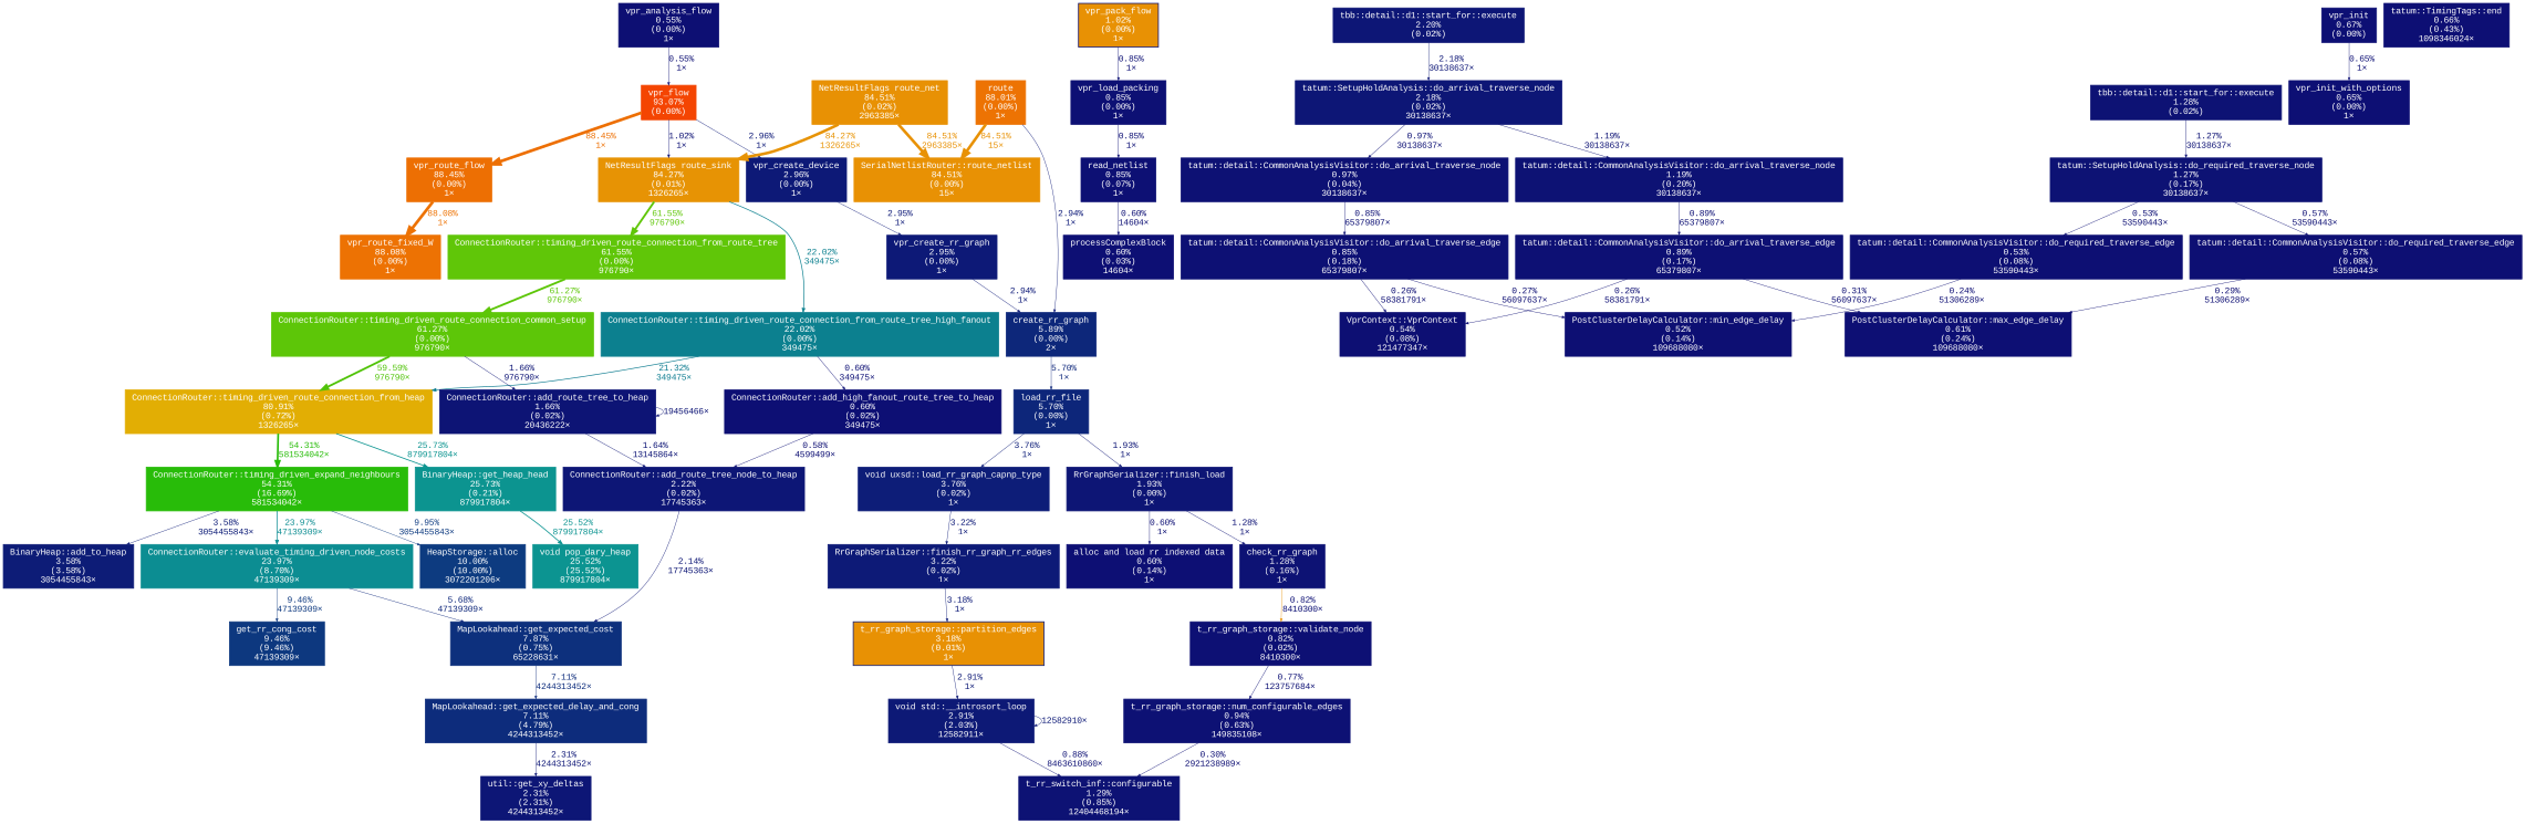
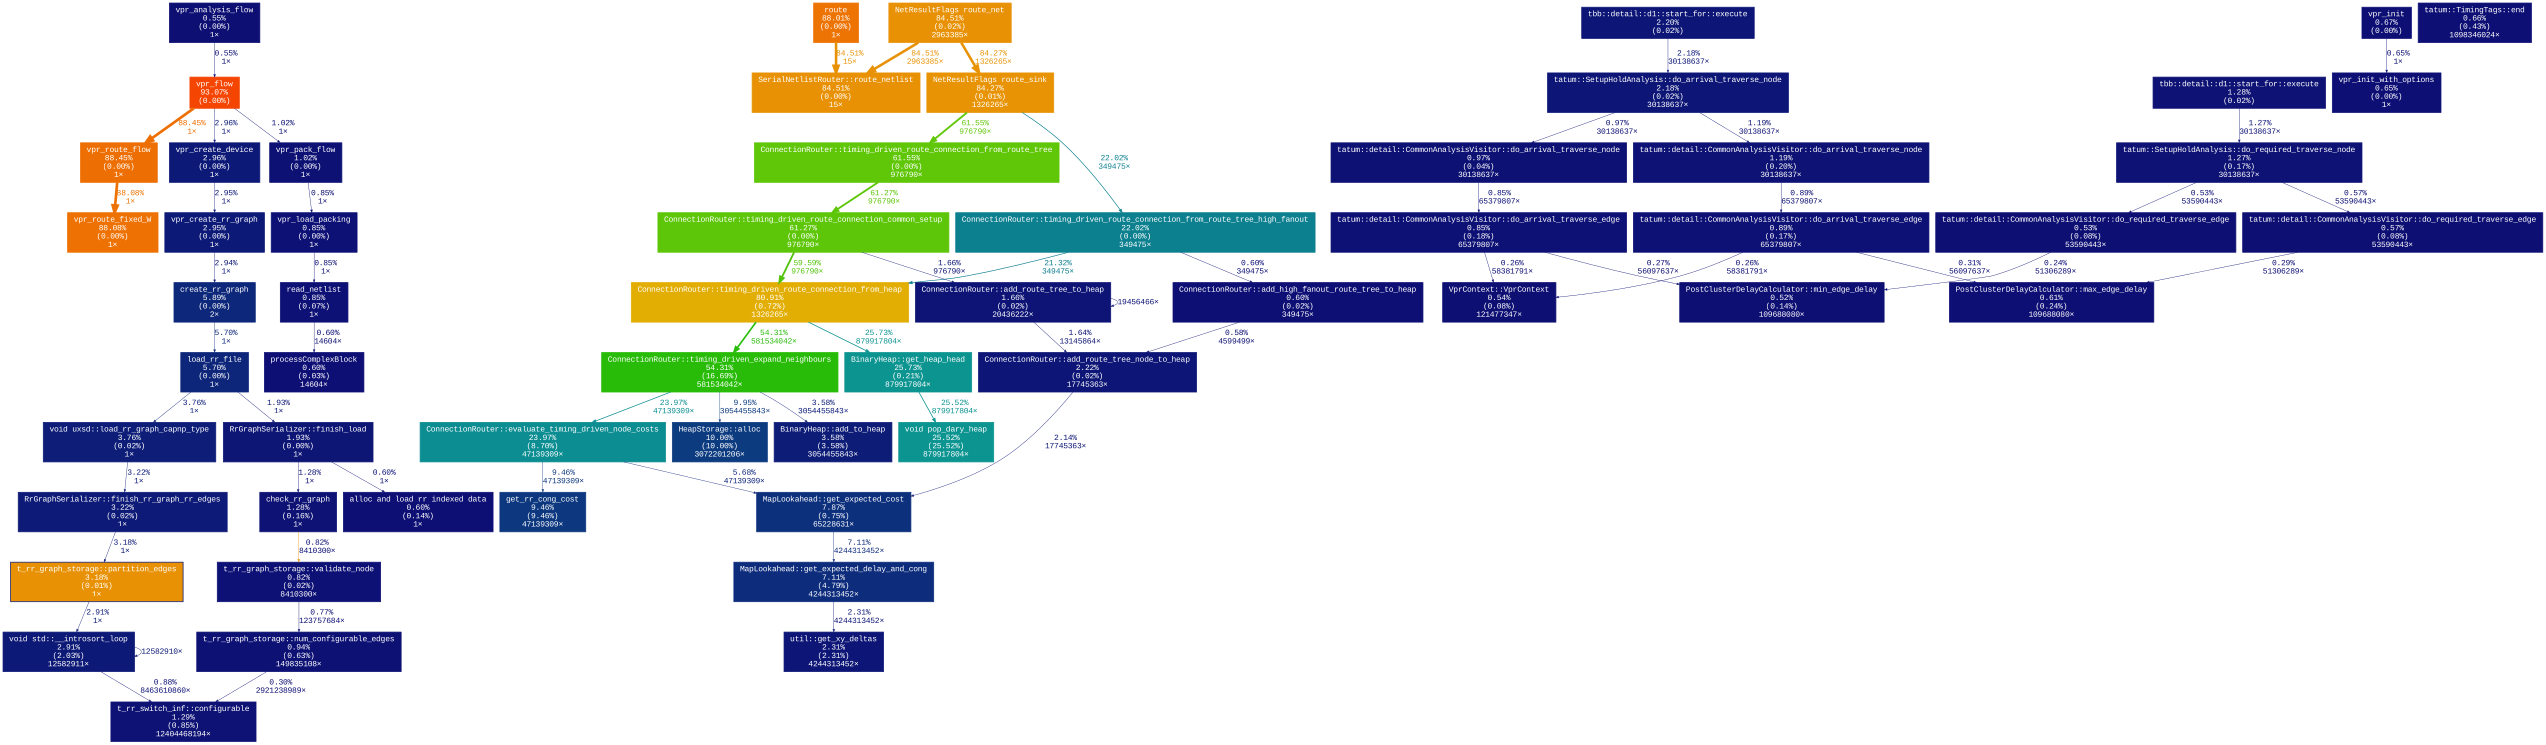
  digraph {
    fontname="Liberation Mono"
    nodesep=0.125
    ranksep=0.25
    node [color="#0d0f74" fontcolor="#ffffff" fontname="Liberation Mono" fontsize=10.00 shape=box style=filled]
    edge [arrowsize=0.35 color="#0d0e73" fontcolor="#0d1074" fontname="Liberation Mono" fontsize=10.00 labeldistance=0.50 penwidth=0.50]
    n1 [color="#f44502" height=0 label="vpr_flow\n93.07%\n(0.00%)" width=0]
    n2 [color="#ed6f03" height=0 label="vpr_route_flow\n88.45%\n(0.00%)\n1×" width=0]
    n3 [color="#0d1977" height=0 label="vpr_create_device\n2.96%\n(0.00%)\n1×" width=0]
-   n4 [color="#0d1174" height=0 label="vpr_pack_flow\n1.02%\n(0.00%)\n1×" width=0 fillcolor="#e89104"]
+   n4 [color="#0d1174" height=0 label="vpr_pack_flow\n1.02%\n(0.00%)\n1×" width=0]
    n5 [color="#ed7203" height=0 label="vpr_route_fixed_W\n88.08%\n(0.00%)\n1×" width=0]
    n6 [color="#0d1977" height=0 label="vpr_create_rr_graph\n2.95%\n(0.00%)\n1×" width=0]
    n7 [color="#0d1074" height=0 label="vpr_load_packing\n0.85%\n(0.00%)\n1×" width=0]
    n8 [color="#0d0f73" height=0 label="vpr_analysis_flow\n0.55%\n(0.00%)\n1×" width=0]
    n9 [color="#0d277a" height=0 label="create_rr_graph\n5.89%\n(0.00%)\n2×" width=0]
    n10 [color="#0d1074" height=0 label="read_netlist\n0.85%\n(0.07%)\n1×" width=0]
    n11 [color="#ed7303" height=0 label="route\n88.01%\n(0.00%)\n1×" width=0]
    n12 [color="#e89104" height=0 label="SerialNetlistRouter::route_netlist\n84.51%\n(0.00%)\n15×" width=0]
    n13 [color="#0d267a" height=0 label="load_rr_file\n5.70%\n(0.00%)\n1×" width=0]
    n14 [color="#e89104" height=0 label="NetResultFlags route_net\n84.51%\n(0.02%)\n2963385×" width=0]
    n15 [color="#e79304" height=0 label="NetResultFlags route_sink\n84.27%\n(0.01%)\n1326265×" width=0]
    n16 [color="#0d1d78" height=0 label="void uxsd::load_rr_graph_capnp_type\n3.76%\n(0.02%)\n1×" width=0]
    n17 [color="#0d1575" height=0 label="RrGraphSerializer::finish_load\n1.93%\n(0.00%)\n1×" width=0]
    n18 [color="#60c608" height=0 label="ConnectionRouter::timing_driven_route_connection_from_route_tree\n61.55%\n(0.00%)\n976790×" width=0]
    n19 [color="#0c808f" height=0 label="ConnectionRouter::timing_driven_route_connection_from_route_tree_high_fanout\n22.02%\n(0.00%)\n349475×" width=0]
    n20 [color="#5dc608" height=0 label="ConnectionRouter::timing_driven_route_connection_common_setup\n61.27%\n(0.00%)\n976790×" width=0]
    n21 [color="#e2ae04" height=0 label="ConnectionRouter::timing_driven_route_connection_from_heap\n80.91%\n(0.72%)\n1326265×" width=0]
    n22 [height=0 label="ConnectionRouter::add_high_fanout_route_tree_to_heap\n0.60%\n(0.02%)\n349475×" width=0]
    n23 [color="#0d1475" height=0 label="ConnectionRouter::add_route_tree_to_heap\n1.66%\n(0.02%)\n20436222×" width=0]
    n24 [color="#28bc09" height=0 label="ConnectionRouter::timing_driven_expand_neighbours\n54.31%\n(16.69%)\n581534042×" width=0]
    n25 [color="#0c9490" height=0 label="BinaryHeap::get_heap_head\n25.73%\n(0.21%)\n879917804×" width=0]
    n26 [color="#0d1676" height=0 label="ConnectionRouter::add_route_tree_node_to_heap\n2.22%\n(0.02%)\n17745363×" width=0]
    n27 [color="#0c8d92" height=0 label="ConnectionRouter::evaluate_timing_driven_node_costs\n23.97%\n(8.70%)\n47139309×" width=0]
    n28 [color="#0d3b80" height=0 label="HeapStorage::alloc\n10.00%\n(10.00%)\n3072201206×" width=0]
    n29 [color="#0d1c77" height=0 label="BinaryHeap::add_to_heap\n3.58%\n(3.58%)\n3054455843×" width=0]
    n30 [color="#0c9491" height=0 label="void pop_dary_heap\n25.52%\n(25.52%)\n879917804×" width=0]
    n31 [color="#0d387f" height=0 label="get_rr_cong_cost\n9.46%\n(9.46%)\n47139309×" width=0]
    n32 [color="#0d307d" height=0 label="MapLookahead::get_expected_cost\n7.87%\n(0.75%)\n65228631×" width=0]
    n33 [color="#0d2c7c" height=0 label="MapLookahead::get_expected_delay_and_cong\n7.11%\n(4.79%)\n4244313452×" width=0]
    n34 [color="#0d1676" height=0 label="util::get_xy_deltas\n2.31%\n(2.31%)\n4244313452×" width=0]
    n35 [color="#0d1a77" height=0 label="RrGraphSerializer::finish_rr_graph_rr_edges\n3.22%\n(0.02%)\n1×" width=0]
    n36 [color="#0d1274" height=0 label="check_rr_graph\n1.28%\n(0.16%)\n1×" width=0]
    n37 [height=0 label="alloc_and_load_rr_indexed_data\n0.60%\n(0.14%)\n1×" width=0]
    n38 [color="#0d1a77" fillcolor="#e89104" height=0 label="t_rr_graph_storage::partition_edges\n3.18%\n(0.01%)\n1×" width=0]
    n39 [color="#0d1074" height=0 label="t_rr_graph_storage::validate_node\n0.82%\n(0.02%)\n8410300×" width=0]
    n40 [color="#0d1976" height=0 label="void std::__introsort_loop\n2.91%\n(2.03%)\n12582911×" width=0]
    n41 [color="#0d1274" height=0 label="t_rr_switch_inf::configurable\n1.29%\n(0.85%)\n12404468194×" width=0]
    n42 [color="#0d1676" height=0 label="tbb::detail::d1::start_for::execute\n2.20%\n(0.02%)" width=0]
    n43 [color="#0d1676" height=0 label="tatum::SetupHoldAnalysis::do_arrival_traverse_node\n2.18%\n(0.02%)\n30138637×" width=0]
    n44 [color="#0d1274" height=0 label="tatum::detail::CommonAnalysisVisitor::do_arrival_traverse_node\n1.19%\n(0.20%)\n30138637×" width=0]
    n45 [color="#0d1174" height=0 label="tatum::detail::CommonAnalysisVisitor::do_arrival_traverse_node\n0.97%\n(0.04%)\n30138637×" width=0]
    n46 [color="#0d1074" height=0 label="tatum::detail::CommonAnalysisVisitor::do_arrival_traverse_edge\n0.89%\n(0.17%)\n65379807×" width=0]
    n47 [color="#0d1074" height=0 label="tatum::detail::CommonAnalysisVisitor::do_arrival_traverse_edge\n0.85%\n(0.18%)\n65379807×" width=0]
    n48 [height=0 label="PostClusterDelayCalculator::max_edge_delay\n0.61%\n(0.24%)\n109688080×" width=0]
    n49 [color="#0d0f73" height=0 label="VprContext::VprContext\n0.54%\n(0.08%)\n121477347×" width=0]
    n50 [color="#0d0f73" height=0 label="PostClusterDelayCalculator::min_edge_delay\n0.52%\n(0.14%)\n109688080×" width=0]
    n51 [color="#0d1174" height=0 label="t_rr_graph_storage::num_configurable_edges\n0.94%\n(0.63%)\n149835108×" width=0]
    n52 [color="#0d1274" height=0 label="tbb::detail::d1::start_for::execute\n1.28%\n(0.02%)" width=0]
    n53 [color="#0d1274" height=0 label="tatum::SetupHoldAnalysis::do_required_traverse_node\n1.27%\n(0.17%)\n30138637×" width=0]
    n54 [color="#0d0f73" height=0 label="tatum::detail::CommonAnalysisVisitor::do_required_traverse_edge\n0.57%\n(0.08%)\n53590443×" width=0]
    n55 [color="#0d0f73" height=0 label="tatum::detail::CommonAnalysisVisitor::do_required_traverse_edge\n0.53%\n(0.08%)\n53590443×" width=0]
    n56 [height=0 label="processComplexBlock\n0.60%\n(0.03%)\n14604×" width=0]
    n57 [height=0 label="vpr_init\n0.67%\n(0.00%)" width=0]
    n58 [height=0 label="vpr_init_with_options\n0.65%\n(0.00%)\n1×" width=0]
    n59 [height=0 label="tatum::TimingTags::end\n0.66%\n(0.43%)\n1098346024×" width=0]
    n1 -> n2 [arrowsize=0.94 color="#ed6f03" fontcolor="#ed6f03" label="88.45%\n1×" labeldistance=3.54 penwidth=3.54]
    n1 -> n3 [color="#0d1977" fontcolor="#0d1977" label="2.96%\n1×"]
-   n1 -> n15 [color="#0d1174" fontcolor="#0d1174" label="1.02%\n1×"]
+   n1 -> n4 [color="#0d1174" fontcolor="#0d1174" label="1.02%\n1×"]
    n2 -> n5 [arrowsize=0.94 color="#ed7203" fontcolor="#ed7203" label="88.08%\n1×" labeldistance=3.52 penwidth=3.52]
    n3 -> n6 [color="#0d1977" fontcolor="#0d1977" label="2.95%\n1×"]
    n4 -> n7 [color="#0d1074" label="0.85%\n1×"]
    n6 -> n9 [color="#0d1977" fontcolor="#0d1977" label="2.94%\n1×"]
    n7 -> n10 [color="#0d1074" label="0.85%\n1×"]
    n8 -> n1 [color="#0d0f73" fontcolor="#0d0f73" label="0.55%\n1×"]
    n9 -> n13 [color="#0d267a" fontcolor="#0d267a" label="5.70%\n1×"]
    n10 -> n56 [color="#0d0f74" fontcolor="#0d0f74" label="0.60%\n14604×"]
-   n11 -> n9 [color="#0d1977" fontcolor="#0d1977" label="2.94%\n1×"]
    n11 -> n12 [arrowsize=0.92 color="#e89104" fontcolor="#e89104" label="84.51%\n15×" labeldistance=3.38 penwidth=3.38]
    n13 -> n16 [color="#0d1d78" fontcolor="#0d1d78" label="3.76%\n1×"]
    n13 -> n17 [color="#0d1575" fontcolor="#0d1575" label="1.93%\n1×"]
    n14 -> n12 [arrowsize=0.92 color="#e89104" fontcolor="#e89104" label="84.51%\n2963385×" labeldistance=3.38 penwidth=3.38]
    n14 -> n15 [arrowsize=0.92 color="#e79304" fontcolor="#e79304" label="84.27%\n1326265×" labeldistance=3.37 penwidth=3.37]
    n15 -> n18 [arrowsize=0.78 color="#60c608" fontcolor="#60c608" label="61.55%\n976790×" labeldistance=2.46 penwidth=2.46]
    n15 -> n19 [arrowsize=0.47 color="#0c808f" fontcolor="#0c808f" label="22.02%\n349475×" labeldistance=0.88 penwidth=0.88]
    n16 -> n35 [color="#0d1a77" fontcolor="#0d1a77" label="3.22%\n1×"]
    n17 -> n36 [color="#0d1274" fontcolor="#0d1274" label="1.28%\n1×"]
    n17 -> n37 [color="#0d0f74" fontcolor="#0d0f74" label="0.60%\n1×"]
    n18 -> n20 [arrowsize=0.78 color="#5dc608" fontcolor="#5dc608" label="61.27%\n976790×" labeldistance=2.45 penwidth=2.45]
    n19 -> n21 [arrowsize=0.46 color="#0c7b8f" fontcolor="#0c7b8f" label="21.32%\n349475×" labeldistance=0.85 penwidth=0.85]
    n19 -> n22 [color="#0d0f74" fontcolor="#0d0f74" label="0.60%\n349475×"]
    n20 -> n21 [arrowsize=0.77 color="#50c308" fontcolor="#50c308" label="59.59%\n976790×" labeldistance=2.38 penwidth=2.38]
    n20 -> n23 [color="#0d1475" fontcolor="#0d1475" label="1.66%\n976790×"]
    n21 -> n24 [arrowsize=0.74 color="#28bc09" fontcolor="#28bc09" label="54.31%\n581534042×" labeldistance=2.17 penwidth=2.17]
    n21 -> n25 [arrowsize=0.51 color="#0c9490" fontcolor="#0c9490" label="25.73%\n879917804×" labeldistance=1.03 penwidth=1.03]
    n22 -> n26 [color="#0d0f73" fontcolor="#0d0f73" label="0.58%\n4599499×"]
    n23 -> n23 [color="#0d1475" fontcolor="#0d1475" label="19456466×"]
    n23 -> n26 [color="#0d1475" fontcolor="#0d1475" label="1.64%\n13145864×"]
    n24 -> n27 [arrowsize=0.49 color="#0c8d92" fontcolor="#0c8d92" label="23.97%\n47139309×" labeldistance=0.96 penwidth=0.96]
    n24 -> n28 [color="#0d3a80" fontcolor="#0d3a80" label="9.95%\n3054455843×"]
    n24 -> n29 [color="#0d1c77" fontcolor="#0d1c77" label="3.58%\n3054455843×"]
    n25 -> n30 [arrowsize=0.51 color="#0c9491" fontcolor="#0c9491" label="25.52%\n879917804×" labeldistance=1.02 penwidth=1.02]
    n26 -> n32 [color="#0d1675" fontcolor="#0d1675" label="2.14%\n17745363×"]
    n27 -> n31 [color="#0d387f" fontcolor="#0d387f" label="9.46%\n47139309×"]
    n27 -> n32 [color="#0d267a" fontcolor="#0d267a" label="5.68%\n47139309×"]
    n32 -> n33 [color="#0d2c7c" fontcolor="#0d2c7c" label="7.11%\n4244313452×"]
    n33 -> n34 [color="#0d1676" fontcolor="#0d1676" label="2.31%\n4244313452×"]
    n35 -> n38 [color="#0d1a77" fontcolor="#0d1a77" label="3.18%\n1×"]
    n36 -> n39 [color="#e89104" label="0.82%\n8410300×"]
    n38 -> n40 [color="#0d1976" fontcolor="#0d1976" label="2.91%\n1×"]
    n39 -> n51 [color="#0d1074" label="0.77%\n123757684×"]
    n40 -> n40 [color="#0d1976" fontcolor="#0d1976" label="12582910×"]
    n40 -> n41 [color="#0d1074" label="0.88%\n8463610860×"]
    n42 -> n43 [color="#0d1676" fontcolor="#0d1676" label="2.18%\n30138637×"]
    n43 -> n44 [color="#0d1274" fontcolor="#0d1274" label="1.19%\n30138637×"]
    n43 -> n45 [color="#0d1174" fontcolor="#0d1174" label="0.97%\n30138637×"]
    n44 -> n46 [color="#0d1074" label="0.89%\n65379807×"]
    n45 -> n47 [color="#0d1074" label="0.85%\n65379807×"]
    n46 -> n48 [fontcolor="#0d0e73" label="0.31%\n56097637×"]
    n46 -> n49 [fontcolor="#0d0e73" label="0.26%\n58381791×"]
    n47 -> n49 [fontcolor="#0d0e73" label="0.26%\n58381791×"]
    n47 -> n50 [fontcolor="#0d0e73" label="0.27%\n56097637×"]
    n51 -> n41 [fontcolor="#0d0e73" label="0.30%\n2921238989×"]
    n52 -> n53 [color="#0d1274" fontcolor="#0d1274" label="1.27%\n30138637×"]
    n53 -> n54 [color="#0d0f73" fontcolor="#0d0f73" label="0.57%\n53590443×"]
    n53 -> n55 [color="#0d0f73" fontcolor="#0d0f73" label="0.53%\n53590443×"]
    n54 -> n48 [fontcolor="#0d0e73" label="0.29%\n51306289×"]
    n55 -> n50 [fontcolor="#0d0e73" label="0.24%\n51306289×"]
    n57 -> n58 [color="#0d0f74" fontcolor="#0d0f74" label="0.65%\n1×"]
  }
